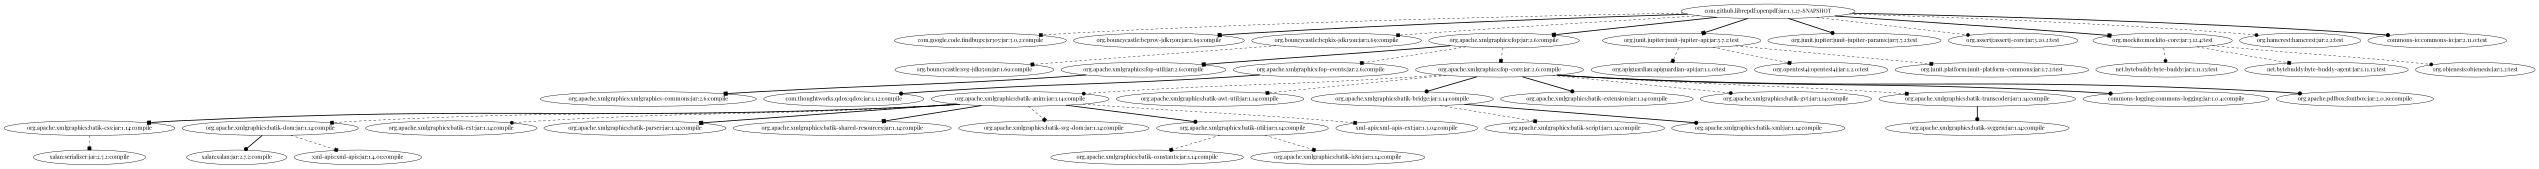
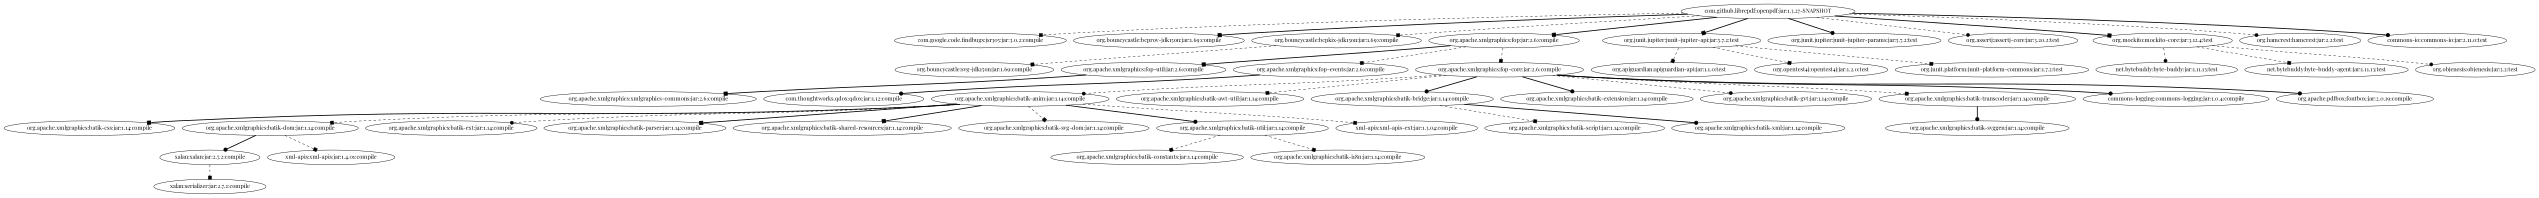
  digraph {
    fontname="Playfair Display"
    node [fontname="Playfair Display"]
    edge [arrowhead=box fontname="Playfair Display" style=dashed]
    "com.github.librepdf:openpdf:jar:1.3.27-SNAPSHOT"
    "com.google.code.findbugs:jsr305:jar:3.0.2:compile"
    "org.bouncycastle:bcprov-jdk15on:jar:1.69:compile"
    "org.bouncycastle:bcpkix-jdk15on:jar:1.69:compile"
    "org.apache.xmlgraphics:fop:jar:2.6:compile"
    "org.junit.jupiter:junit-jupiter-api:jar:5.7.2:test"
    "org.junit.jupiter:junit-jupiter-params:jar:5.7.2:test"
    "org.assertj:assertj-core:jar:3.20.2:test"
    "org.mockito:mockito-core:jar:3.12.4:test"
    "org.hamcrest:hamcrest:jar:2.2:test"
    "commons-io:commons-io:jar:2.11.0:test"
    n12 [label="org.bouncycastle:svg-jdk15on:jar:1.69:compile"]
    "org.apache.xmlgraphics:fop-util:jar:2.6:compile"
    "org.apache.xmlgraphics:fop-events:jar:2.6:compile"
    "org.apache.xmlgraphics:fop-core:jar:2.6:compile"
    "org.apiguardian:apiguardian-api:jar:1.1.0:test"
    "org.opentest4j:opentest4j:jar:1.2.0:test"
    "org.junit.platform:junit-platform-commons:jar:1.7.2:test"
    "net.bytebuddy:byte-buddy:jar:1.11.13:test"
    "net.bytebuddy:byte-buddy-agent:jar:1.11.13:test"
    "org.objenesis:objenesis:jar:3.2:test"
    "org.apache.xmlgraphics:xmlgraphics-commons:jar:2.6:compile"
    "com.thoughtworks.qdox:qdox:jar:1.12:compile"
    "org.apache.xmlgraphics:batik-anim:jar:1.14:compile"
    "org.apache.xmlgraphics:batik-awt-util:jar:1.14:compile"
    "org.apache.xmlgraphics:batik-bridge:jar:1.14:compile"
    "org.apache.xmlgraphics:batik-extension:jar:1.14:compile"
    "org.apache.xmlgraphics:batik-gvt:jar:1.14:compile"
    "org.apache.xmlgraphics:batik-transcoder:jar:1.14:compile"
    "commons-logging:commons-logging:jar:1.0.4:compile"
    "org.apache.pdfbox:fontbox:jar:2.0.19:compile"
    "org.apache.xmlgraphics:batik-css:jar:1.14:compile"
    "org.apache.xmlgraphics:batik-dom:jar:1.14:compile"
    "org.apache.xmlgraphics:batik-ext:jar:1.14:compile"
    "org.apache.xmlgraphics:batik-parser:jar:1.14:compile"
    "org.apache.xmlgraphics:batik-shared-resources:jar:1.14:compile"
    "org.apache.xmlgraphics:batik-svg-dom:jar:1.14:compile"
    "org.apache.xmlgraphics:batik-util:jar:1.14:compile"
    "xml-apis:xml-apis-ext:jar:1.3.04:compile"
    "org.apache.xmlgraphics:batik-script:jar:1.14:compile"
    "org.apache.xmlgraphics:batik-xml:jar:1.14:compile"
    "org.apache.xmlgraphics:batik-svggen:jar:1.14:compile"
    "xalan:xalan:jar:2.7.2:compile"
    "xml-apis:xml-apis:jar:1.4.01:compile"
    "org.apache.xmlgraphics:batik-constants:jar:1.14:compile"
    "org.apache.xmlgraphics:batik-i18n:jar:1.14:compile"
    "xalan:serializer:jar:2.7.2:compile"
    "com.github.librepdf:openpdf:jar:1.3.27-SNAPSHOT" -> "com.google.code.findbugs:jsr305:jar:3.0.2:compile"
    "com.github.librepdf:openpdf:jar:1.3.27-SNAPSHOT" -> "org.bouncycastle:bcprov-jdk15on:jar:1.69:compile" [style=bold]
    "com.github.librepdf:openpdf:jar:1.3.27-SNAPSHOT" -> "org.bouncycastle:bcpkix-jdk15on:jar:1.69:compile"
    "com.github.librepdf:openpdf:jar:1.3.27-SNAPSHOT" -> "org.apache.xmlgraphics:fop:jar:2.6:compile" [style=bold]
    "com.github.librepdf:openpdf:jar:1.3.27-SNAPSHOT" -> "org.junit.jupiter:junit-jupiter-api:jar:5.7.2:test" [style=bold]
    "com.github.librepdf:openpdf:jar:1.3.27-SNAPSHOT" -> "org.junit.jupiter:junit-jupiter-params:jar:5.7.2:test" [arrowhead=dot style=bold]
    "com.github.librepdf:openpdf:jar:1.3.27-SNAPSHOT" -> "org.assertj:assertj-core:jar:3.20.2:test" [arrowhead=dot]
    "com.github.librepdf:openpdf:jar:1.3.27-SNAPSHOT" -> "org.mockito:mockito-core:jar:3.12.4:test" [style=bold]
    "com.github.librepdf:openpdf:jar:1.3.27-SNAPSHOT" -> "org.hamcrest:hamcrest:jar:2.2:test" [arrowhead=dot]
    "com.github.librepdf:openpdf:jar:1.3.27-SNAPSHOT" -> "commons-io:commons-io:jar:2.11.0:test" [arrowhead=dot style=bold]
    "org.bouncycastle:bcpkix-jdk15on:jar:1.69:compile" -> n12
    "org.apache.xmlgraphics:fop:jar:2.6:compile" -> "org.apache.xmlgraphics:fop-util:jar:2.6:compile" [style=bold]
    "org.apache.xmlgraphics:fop:jar:2.6:compile" -> "org.apache.xmlgraphics:fop-events:jar:2.6:compile"
    "org.apache.xmlgraphics:fop:jar:2.6:compile" -> "org.apache.xmlgraphics:fop-core:jar:2.6:compile"
    "org.junit.jupiter:junit-jupiter-api:jar:5.7.2:test" -> "org.apiguardian:apiguardian-api:jar:1.1.0:test"
    "org.junit.jupiter:junit-jupiter-api:jar:5.7.2:test" -> "org.opentest4j:opentest4j:jar:1.2.0:test"
    "org.junit.jupiter:junit-jupiter-api:jar:5.7.2:test" -> "org.junit.platform:junit-platform-commons:jar:1.7.2:test"
    "org.mockito:mockito-core:jar:3.12.4:test" -> "net.bytebuddy:byte-buddy:jar:1.11.13:test" [arrowhead=dot]
    "org.mockito:mockito-core:jar:3.12.4:test" -> "net.bytebuddy:byte-buddy-agent:jar:1.11.13:test"
    "org.mockito:mockito-core:jar:3.12.4:test" -> "org.objenesis:objenesis:jar:3.2:test" [arrowhead=dot]
    "org.apache.xmlgraphics:fop-util:jar:2.6:compile" -> "org.apache.xmlgraphics:xmlgraphics-commons:jar:2.6:compile" [style=bold]
    "org.apache.xmlgraphics:fop-events:jar:2.6:compile" -> "com.thoughtworks.qdox:qdox:jar:1.12:compile" [arrowhead=dot style=bold]
    "org.apache.xmlgraphics:fop-core:jar:2.6:compile" -> "org.apache.xmlgraphics:batik-anim:jar:1.14:compile" [arrowhead=dot]
    "org.apache.xmlgraphics:fop-core:jar:2.6:compile" -> "org.apache.xmlgraphics:batik-awt-util:jar:1.14:compile"
    "org.apache.xmlgraphics:fop-core:jar:2.6:compile" -> "org.apache.xmlgraphics:batik-bridge:jar:1.14:compile" [arrowhead=dot style=bold]
    "org.apache.xmlgraphics:fop-core:jar:2.6:compile" -> "org.apache.xmlgraphics:batik-extension:jar:1.14:compile" [arrowhead=dot style=bold]
    "org.apache.xmlgraphics:fop-core:jar:2.6:compile" -> "org.apache.xmlgraphics:batik-gvt:jar:1.14:compile" [arrowhead=dot]
    "org.apache.xmlgraphics:fop-core:jar:2.6:compile" -> "org.apache.xmlgraphics:batik-transcoder:jar:1.14:compile"
    "org.apache.xmlgraphics:fop-core:jar:2.6:compile" -> "commons-logging:commons-logging:jar:1.0.4:compile" [arrowhead=dot style=bold]
    "org.apache.xmlgraphics:fop-core:jar:2.6:compile" -> "org.apache.pdfbox:fontbox:jar:2.0.19:compile" [arrowhead=dot style=bold]
    "org.apache.xmlgraphics:batik-anim:jar:1.14:compile" -> "org.apache.xmlgraphics:batik-css:jar:1.14:compile" [style=bold]
    "org.apache.xmlgraphics:batik-anim:jar:1.14:compile" -> "org.apache.xmlgraphics:batik-dom:jar:1.14:compile"
    "org.apache.xmlgraphics:batik-anim:jar:1.14:compile" -> "org.apache.xmlgraphics:batik-ext:jar:1.14:compile" [arrowhead=dot]
    "org.apache.xmlgraphics:batik-anim:jar:1.14:compile" -> "org.apache.xmlgraphics:batik-parser:jar:1.14:compile" [style=bold]
    "org.apache.xmlgraphics:batik-anim:jar:1.14:compile" -> "org.apache.xmlgraphics:batik-shared-resources:jar:1.14:compile" [style=bold]
    "org.apache.xmlgraphics:batik-anim:jar:1.14:compile" -> "org.apache.xmlgraphics:batik-svg-dom:jar:1.14:compile"
    "org.apache.xmlgraphics:batik-anim:jar:1.14:compile" -> "org.apache.xmlgraphics:batik-util:jar:1.14:compile" [arrowhead=dot style=bold]
    "org.apache.xmlgraphics:batik-anim:jar:1.14:compile" -> "xml-apis:xml-apis-ext:jar:1.3.04:compile"
    "org.apache.xmlgraphics:batik-bridge:jar:1.14:compile" -> "org.apache.xmlgraphics:batik-script:jar:1.14:compile"
    "org.apache.xmlgraphics:batik-bridge:jar:1.14:compile" -> "org.apache.xmlgraphics:batik-xml:jar:1.14:compile" [arrowhead=dot style=bold]
    "org.apache.xmlgraphics:batik-transcoder:jar:1.14:compile" -> "org.apache.xmlgraphics:batik-svggen:jar:1.14:compile" [arrowhead=dot style=bold]
    "org.apache.xmlgraphics:batik-dom:jar:1.14:compile" -> "xalan:xalan:jar:2.7.2:compile" [arrowhead=dot style=bold]
    "org.apache.xmlgraphics:batik-dom:jar:1.14:compile" -> "xml-apis:xml-apis:jar:1.4.01:compile"
    "org.apache.xmlgraphics:batik-util:jar:1.14:compile" -> "org.apache.xmlgraphics:batik-constants:jar:1.14:compile"
    "org.apache.xmlgraphics:batik-util:jar:1.14:compile" -> "org.apache.xmlgraphics:batik-i18n:jar:1.14:compile"
-   "org.apache.xmlgraphics:batik-css:jar:1.14:compile" -> "xalan:serializer:jar:2.7.2:compile"
+   "xalan:xalan:jar:2.7.2:compile" -> "xalan:serializer:jar:2.7.2:compile"
  }
